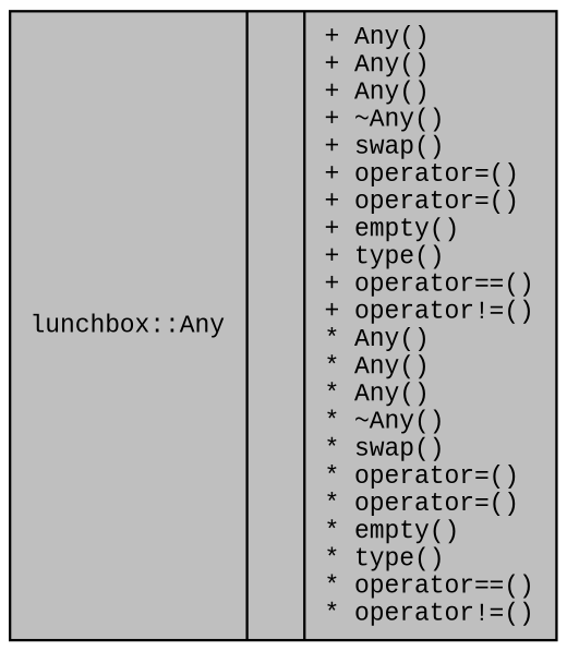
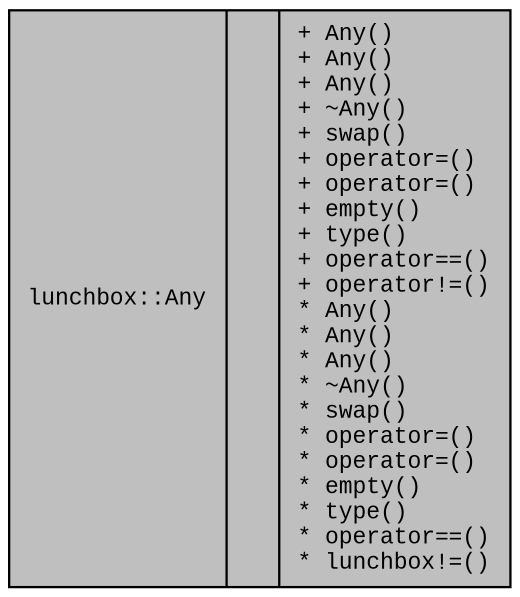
  digraph {
    rankdir=LR
    fontname="Liberation Mono"
-   n1 [color=black fillcolor=grey75 fontcolor=black fontname="Liberation Mono" fontsize=10 height=0.2 label="{lunchbox::Any\n||+ Any()\l+ Any()\l+ Any()\l+ ~Any()\l+ swap()\l+ operator=()\l+ operator=()\l+ empty()\l+ type()\l+ operator==()\l+ operator!=()\l* Any()\l* Any()\l* Any()\l* ~Any()\l* swap()\l* operator=()\l* operator=()\l* empty()\l* type()\l* operator==()\l* operator!=()\l}" shape=record style=filled width=0.4]
+   n1 [color=black fillcolor=grey75 fontcolor=black fontname="Liberation Mono" fontsize=10 height=0.2 label="{lunchbox::Any\n||+ Any()\l+ Any()\l+ Any()\l+ ~Any()\l+ swap()\l+ operator=()\l+ operator=()\l+ empty()\l+ type()\l+ operator==()\l+ operator!=()\l* Any()\l* Any()\l* Any()\l* ~Any()\l* swap()\l* operator=()\l* operator=()\l* empty()\l* type()\l* operator==()\l* lunchbox!=()\l}" shape=record style=filled width=0.4]
  }
